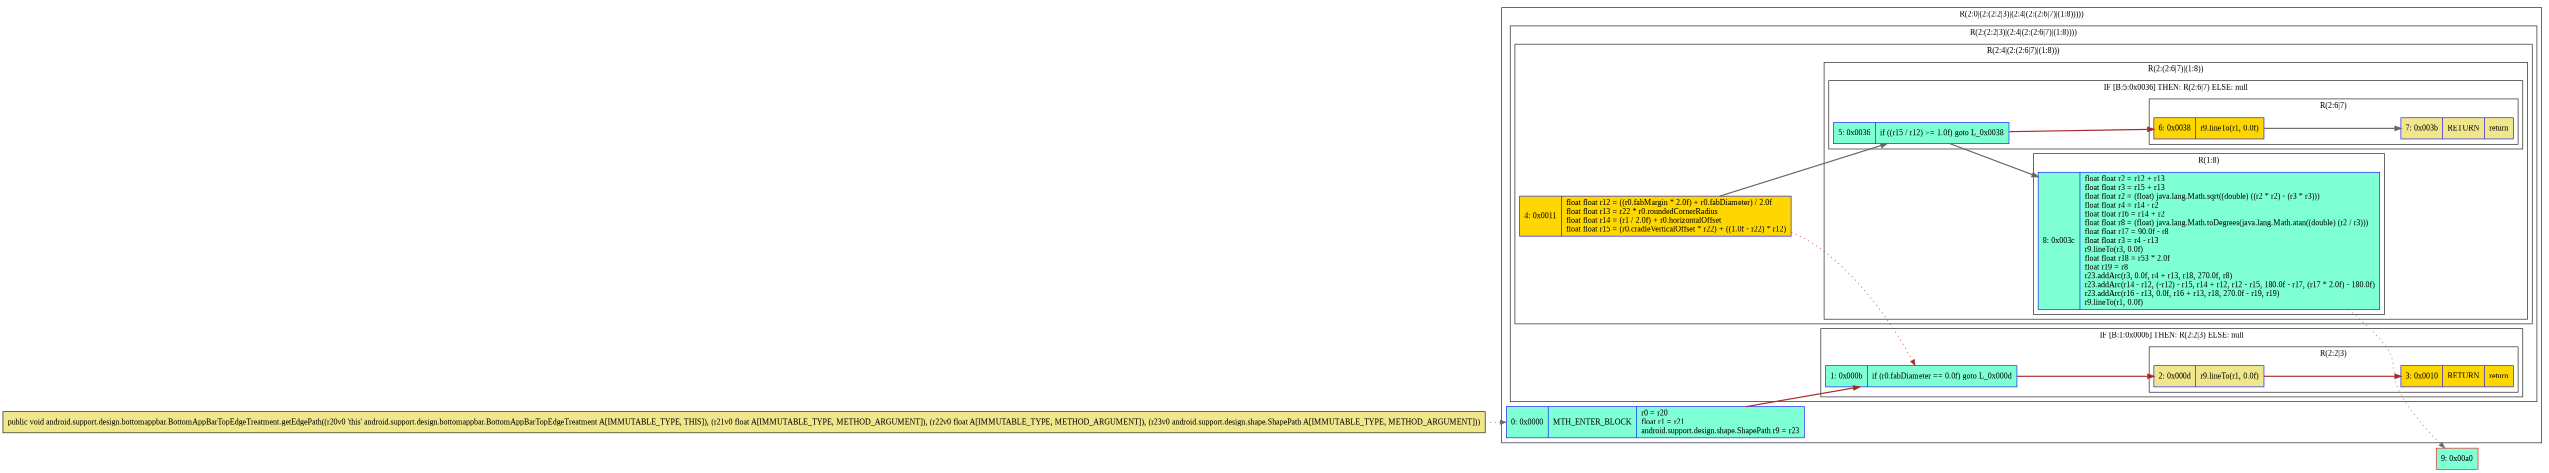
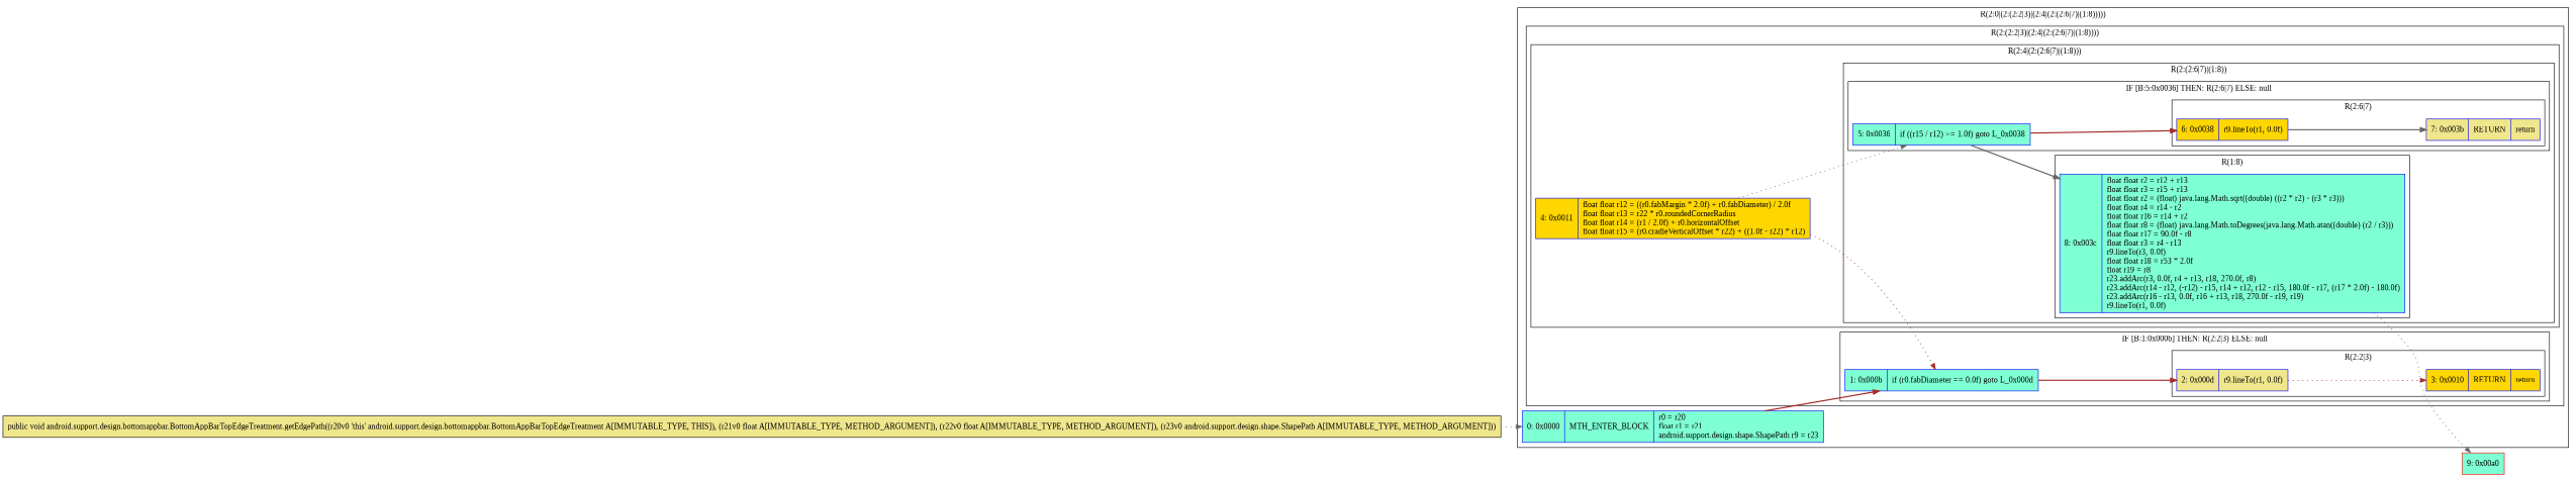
  digraph {
    fontname="Liberation Serif"
    rankdir=LR
    node [color=blue fillcolor=aquamarine fontname="Liberation Serif" shape=record style=filled]
    edge [color=brown fontname="Liberation Serif" style=dotted]
    n1 [fillcolor=khaki label="{2\:\ 0x000d|r9.lineTo(r1, 0.0f)\l}"]
    n2 [fillcolor=gold label="{3\:\ 0x0010|RETURN\l|return\l}"]
    n3 [label="{1\:\ 0x000b|if (r0.fabDiameter == 0.0f) goto L_0x000d\l}"]
    n4 [fillcolor=gold label="{6\:\ 0x0038|r9.lineTo(r1, 0.0f)\l}"]
    n5 [fillcolor=khaki label="{7\:\ 0x003b|RETURN\l|return\l}"]
    n6 [label="{5\:\ 0x0036|if ((r15 \/ r12) \>= 1.0f) goto L_0x0038\l}"]
    n7 [label="{8\:\ 0x003c|float float r2 = r12 + r13\lfloat float r3 = r15 + r13\lfloat float r2 = (float) java.lang.Math.sqrt((double) ((r2 * r2) \- (r3 * r3)))\lfloat float r4 = r14 \- r2\lfloat float r16 = r14 + r2\lfloat float r8 = (float) java.lang.Math.toDegrees(java.lang.Math.atan((double) (r2 \/ r3)))\lfloat float r17 = 90.0f \- r8\lfloat float r3 = r4 \- r13\lr9.lineTo(r3, 0.0f)\lfloat float r18 = r53 * 2.0f\lfloat r19 = r8\lr23.addArc(r3, 0.0f, r4 + r13, r18, 270.0f, r8)\lr23.addArc(r14 \- r12, (\-r12) \- r15, r14 + r12, r12 \- r15, 180.0f \- r17, (r17 * 2.0f) \- 180.0f)\lr23.addArc(r16 \- r13, 0.0f, r16 + r13, r18, 270.0f \- r19, r19)\lr9.lineTo(r1, 0.0f)\l}"]
    n8 [fillcolor=gold label="{4\:\ 0x0011|float float r12 = ((r0.fabMargin * 2.0f) + r0.fabDiameter) \/ 2.0f\lfloat float r13 = r22 * r0.roundedCornerRadius\lfloat float r14 = (r1 \/ 2.0f) + r0.horizontalOffset\lfloat float r15 = (r0.cradleVerticalOffset * r22) + ((1.0f \- r22) * r12)\l}"]
    n9 [label="{0\:\ 0x0000|MTH_ENTER_BLOCK\l|r0 = r20\lfloat r1 = r21\landroid.support.design.shape.ShapePath r9 = r23\l}"]
    n10 [color=red label="{9\:\ 0x00a0}"]
    n11 [fillcolor=khaki label="{public void android.support.design.bottomappbar.BottomAppBarTopEdgeTreatment.getEdgePath((r20v0 'this' android.support.design.bottomappbar.BottomAppBarTopEdgeTreatment A[IMMUTABLE_TYPE, THIS]), (r21v0 float A[IMMUTABLE_TYPE, METHOD_ARGUMENT]), (r22v0 float A[IMMUTABLE_TYPE, METHOD_ARGUMENT]), (r23v0 android.support.design.shape.ShapePath A[IMMUTABLE_TYPE, METHOD_ARGUMENT])) }" color=""]
    subgraph cluster_1 {
      label="R(2:0|(2:(2:2|3)|(2:4|(2:(2:6|7)|(1:8)))))"
      n9
      subgraph cluster_2 {
        label="R(2:(2:2|3)|(2:4|(2:(2:6|7)|(1:8))))"
        subgraph cluster_3 {
          label="IF [B:1:0x000b] THEN: R(2:2|3) ELSE: null"
          n3
          subgraph cluster_4 {
            label="R(2:2|3)"
            n1
            n2
          }
        }
        subgraph cluster_5 {
          label="R(2:4|(2:(2:6|7)|(1:8)))"
          n8
          subgraph cluster_6 {
            label="R(2:(2:6|7)|(1:8))"
            subgraph cluster_7 {
              label="IF [B:5:0x0036] THEN: R(2:6|7) ELSE: null"
              n6
              subgraph cluster_8 {
                label="R(2:6|7)"
                n4
                n5
              }
            }
            subgraph cluster_9 {
              label="R(1:8)"
              n7
            }
          }
        }
      }
    }
-   n1 -> n2 [style=bold]
+   n1 -> n2
    n3 -> n1 [style=bold]
    n4 -> n5 [color=gray40 style=bold]
    n6 -> n4 [style=bold]
    n6 -> n7 [color=gray40 style=bold]
    n7 -> n10 [color=gray40]
    n8 -> n3
-   n8 -> n6 [color=gray40 style=bold]
+   n8 -> n6 [color=gray40]
    n9 -> n3 [style=bold]
    n11 -> n9 [color=gray40]
  }
